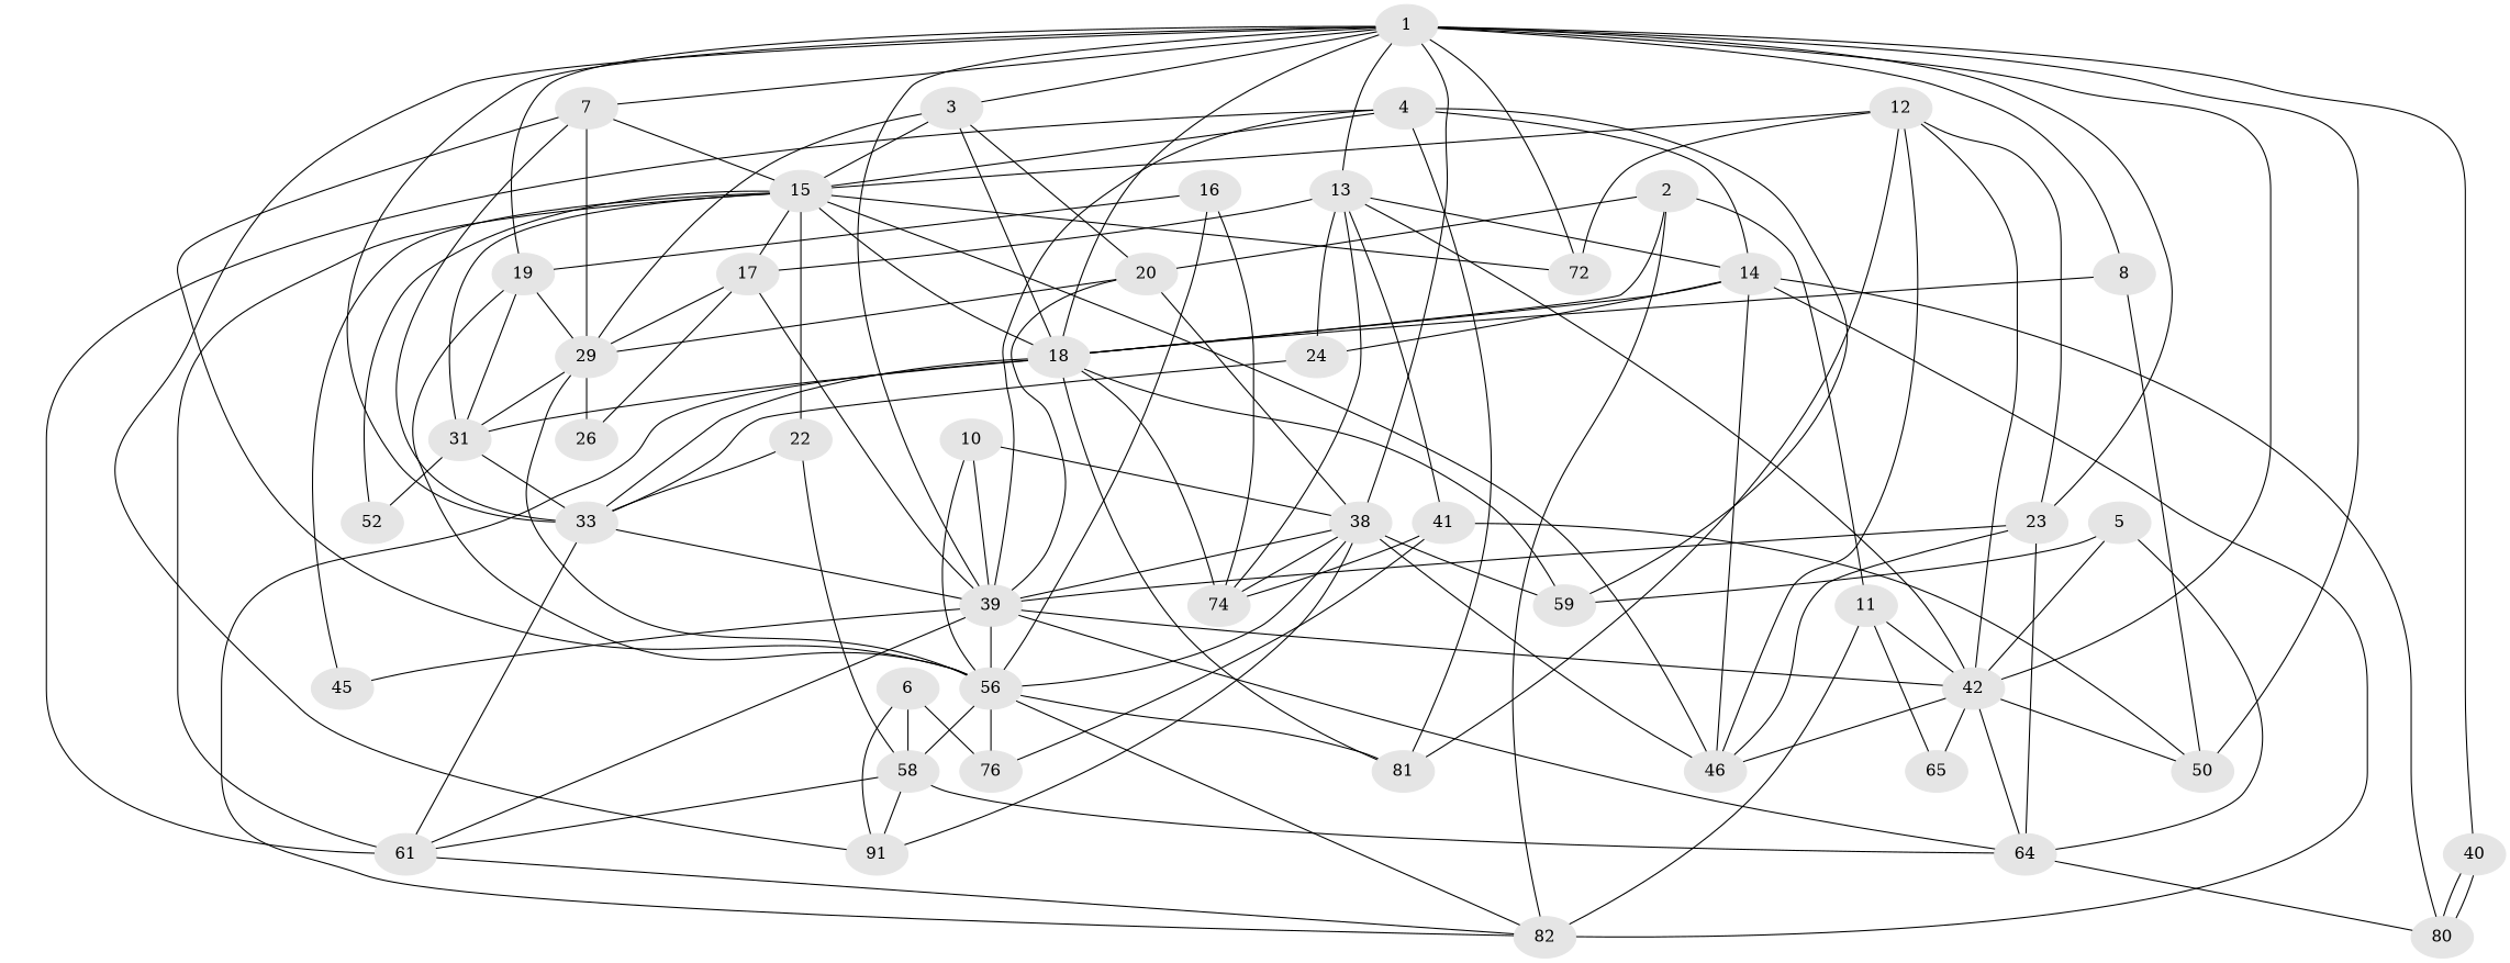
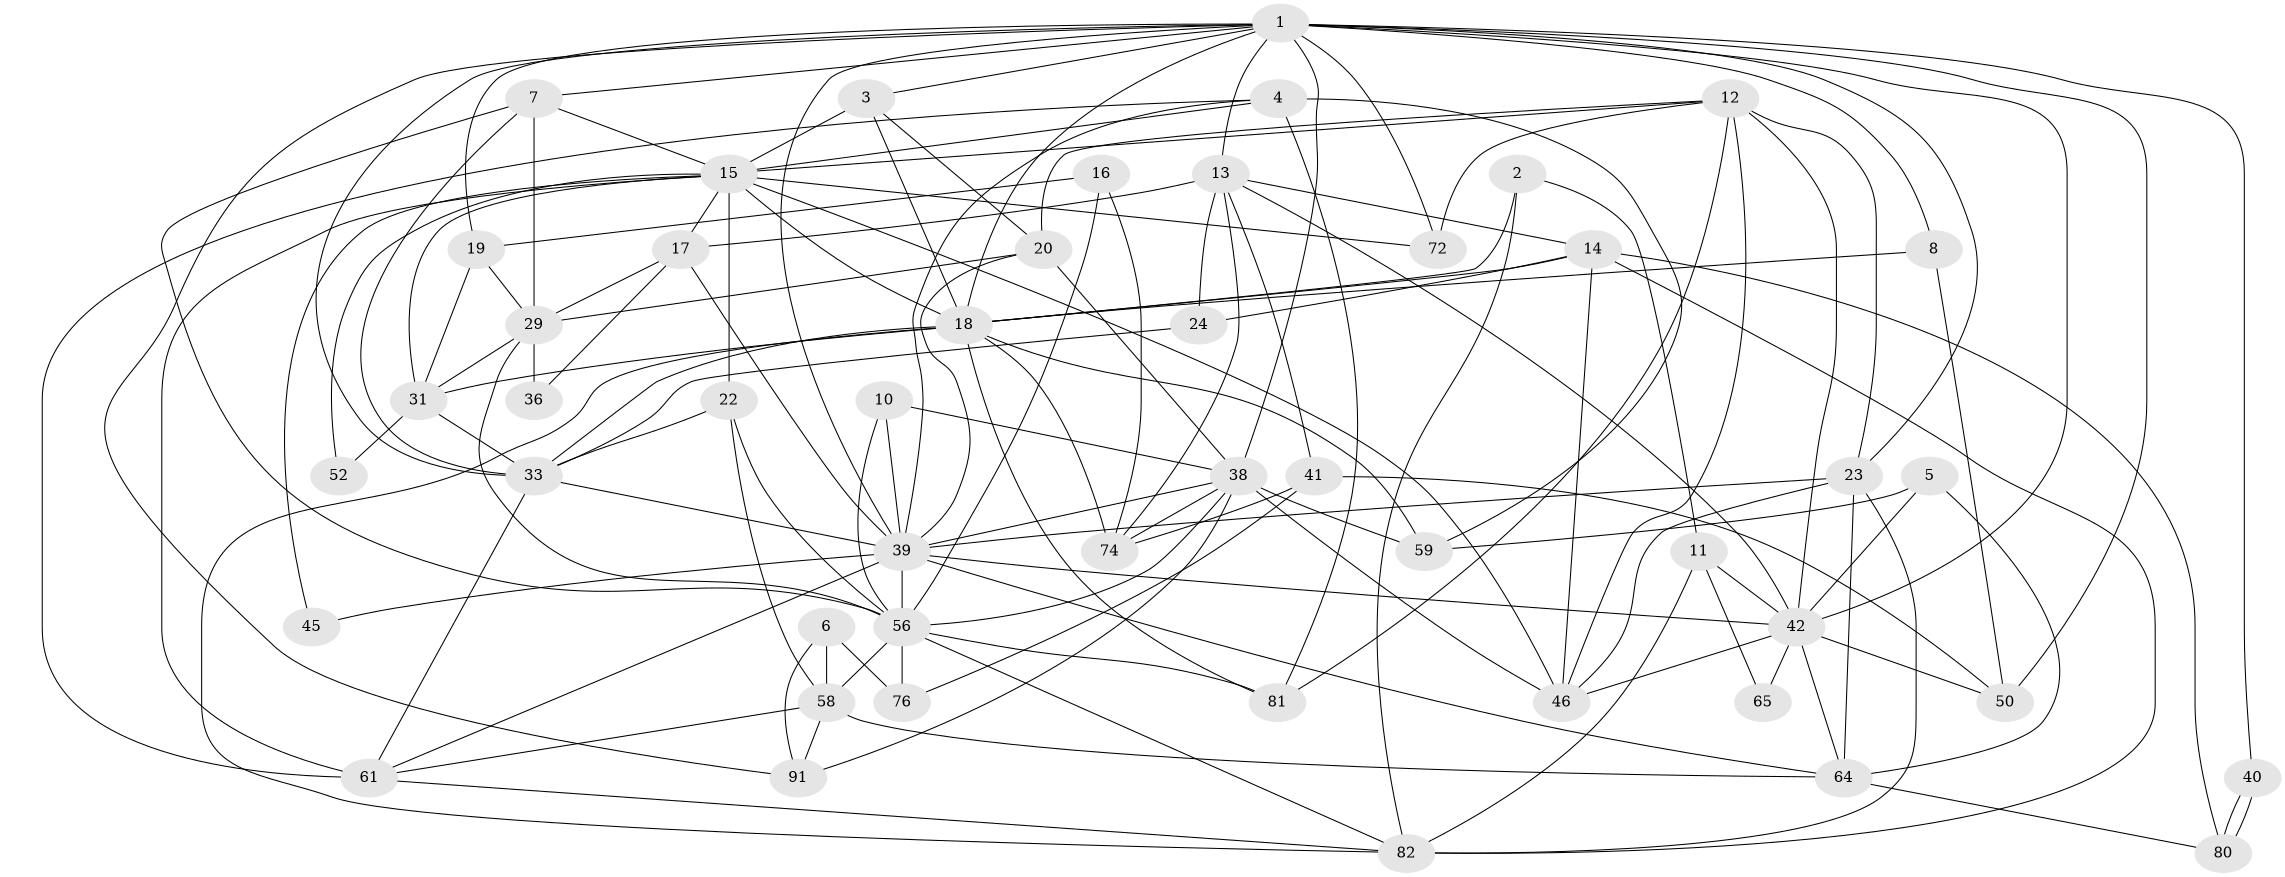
  graph {
    node [color=gray90 style=filled]
    1 [super="+30+63+9+60"]
    3
    7
    8 [super="+28"]
    13 [super="+21+34"]
    18 [super="+32+77"]
    19 [super="+85"]
    23 [super="+51"]
    33 [super="+35"]
    38 [super="+88+84"]
    39 [super="+49+69+95"]
    40
    42 [super="+55+54+75"]
    50
    72
    91
    20
    15 [super="+62+89+83"]
    29 [super="+44"]
    56 [super="+66+57+73"]
    14 [super="+37"]
    17 [super="+71"]
    24
    41
    74
    82
    59 [super="+68"]
    81
    31
    64
    46 [super="+47"]
    n32 [label=61 super="+70"]
    45
    80
    65
    2 [super="+78"]
    11 [super="+43"]
    22
    52
-   36 [label=26]
+   36
    4 [super="+25+86"]
    5
    6
    58
    76
    10
    12 [super="+26"]
    16 [super="+48"]
    1 -- 3
    1 -- 7
    1 -- 8
    1 -- 13
    1 -- 18
    1 -- 19
    1 -- 23
    1 -- 33
    1 -- 38
    1 -- 39
    1 -- 40
    1 -- 42 [weight=2]
    1 -- 50
    1 -- 72
    1 -- 91
    3 -- 18
    3 -- 20
    3 -- 15
-   3 -- 29
    7 -- 33
    7 -- 15
    7 -- 29
    7 -- 56
    8 -- 18
    8 -- 50
    13 -- 42
    13 -- 14
    13 -- 17 [weight=2]
    13 -- 24
    13 -- 41
    13 -- 74
    18 -- 33
    18 -- 74
    18 -- 82
    18 -- 59
    18 -- 81
    18 -- 31
    19 -- 29
-   19 -- 56
+   22 -- 56
    19 -- 31
    23 -- 39
+   23 -- 82
    23 -- 64
    23 -- 46
    33 -- 39
    33 -- n32
    38 -- 39
    38 -- 91
    38 -- 56
    38 -- 74
    38 -- 59
    38 -- 46
    39 -- 42
    39 -- 56
    39 -- 64
    39 -- n32
    39 -- 45 [weight=2]
    40 -- 80
    40 -- 80
    42 -- 50
    42 -- 64
    42 -- 46
    42 -- 65
    20 -- 38
    20 -- 39
    20 -- 29
    15 -- 18
    15 -- 72
    15 -- 17
    15 -- 31
    15 -- 46 [weight=2]
    15 -- n32
    15 -- 45
    15 -- 22
    15 -- 52
    29 -- 56
    29 -- 31
    29 -- 36
    56 -- 82
    56 -- 81
    56 -- 58
    56 -- 76
    14 -- 18
    14 -- 24
    14 -- 82
    14 -- 46
    14 -- 80
    17 -- 39
    17 -- 29
    17 -- 36
    24 -- 33
    41 -- 50
    41 -- 74
    41 -- 76
    31 -- 33
    31 -- 52
    64 -- 80
    n32 -- 82
    2 -- 18
-   2 -- 20
+   12 -- 20
    2 -- 82
    2 -- 11
    11 -- 42
    11 -- 82
    11 -- 65
    22 -- 33
    22 -- 58
    4 -- 39
    4 -- 15
-   4 -- 14
    4 -- 59
    4 -- 81
    4 -- n32 [weight=2]
    5 -- 42
    5 -- 59
    5 -- 64
    6 -- 91
    6 -- 58
    6 -- 76
    58 -- 91
    58 -- 64
    58 -- n32
    10 -- 38
    10 -- 39
    10 -- 56
    12 -- 23
    12 -- 42 [weight=2]
    12 -- 72
    12 -- 15
    12 -- 81
    12 -- 46
    16 -- 19
    16 -- 56 [weight=2]
    16 -- 74
  }
